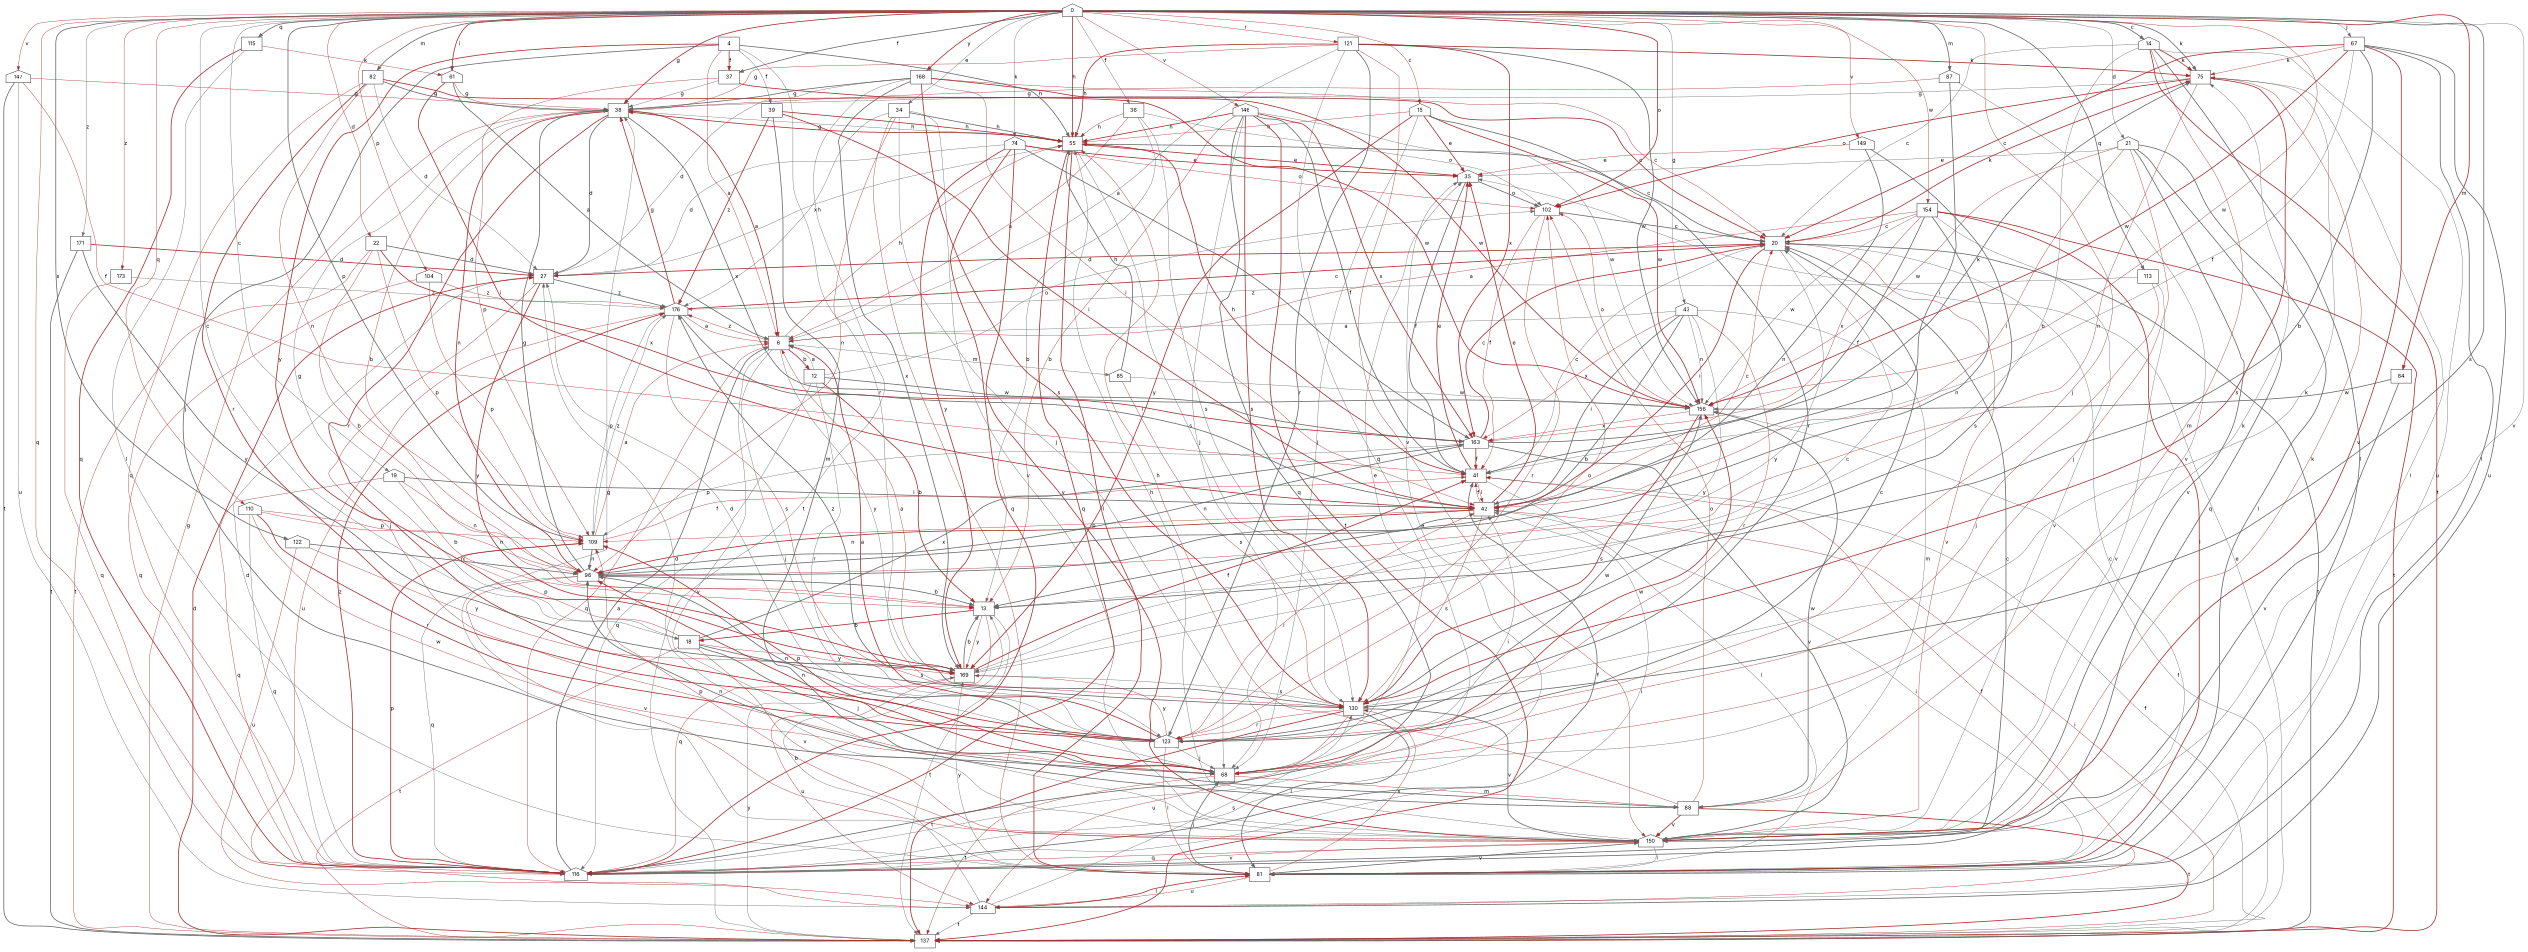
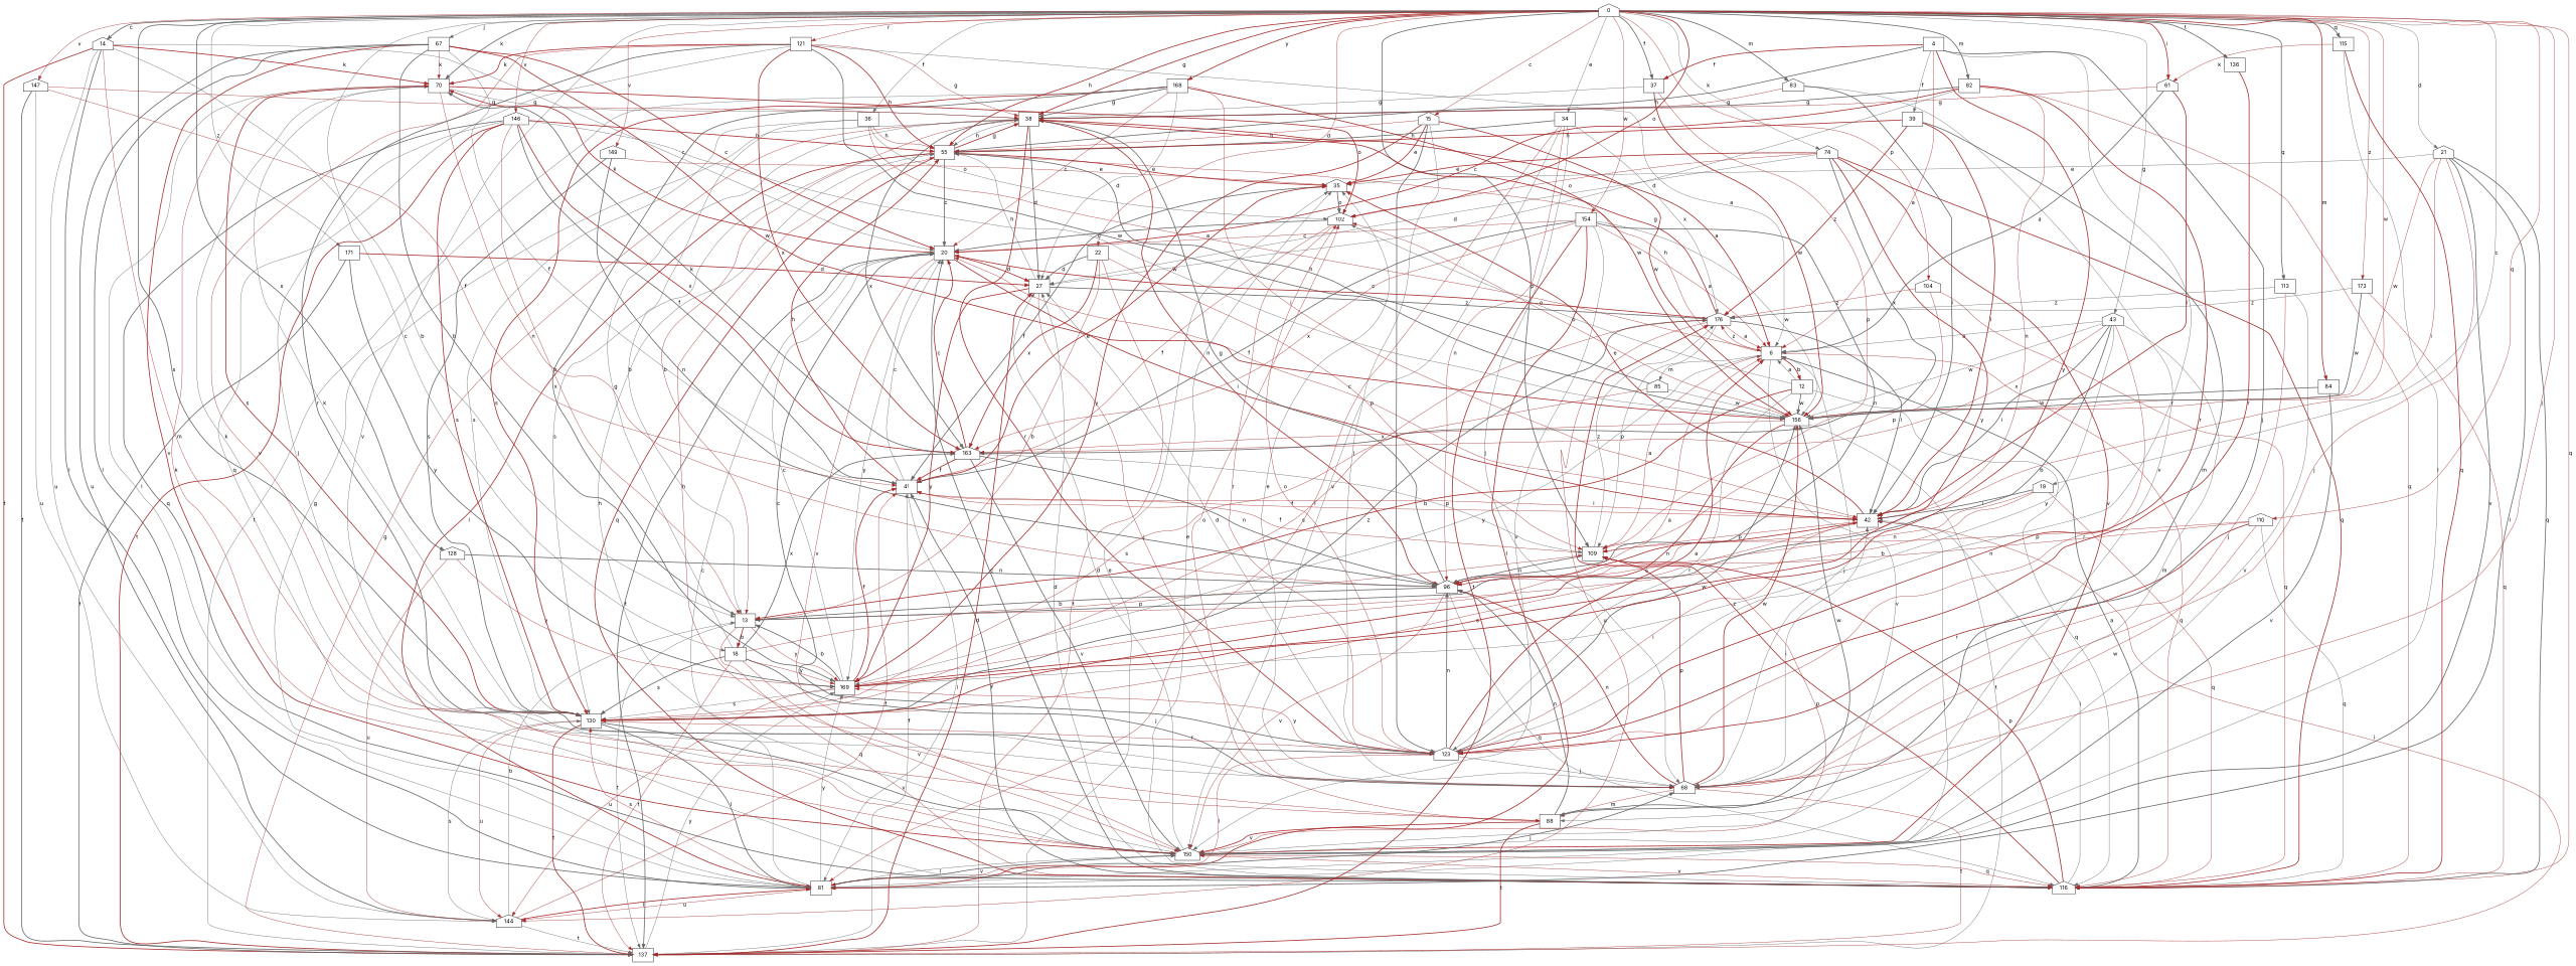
  strict digraph {
    fontname=Inter
    node [fontname=Inter shape=box]
    edge [color=brown fontname=Inter style=solid]
    0 [shape=house]
    14 [shape=house]
    15 [shape=house]
    18
    19 [shape=house]
    21 [shape=house]
    22
    34
    36
    37
    43 [shape=house]
    n12 [label=38]
    55
    61 [shape=house]
    67
-   68
+   68 [shape=house]
    74 [shape=house]
-   75
+   75 [label=70]
    82
-   83 [shape=house label=87]
+   83 [shape=house]
    84
    102 [shape=house]
    104 [shape=house]
    109
    110 [shape=house]
    113
    115
    116 [shape=house]
    121
-   128 [shape=house label=122]
+   128 [shape=house]
    130
+   136
    146 [shape=house]
    147 [shape=house]
    149 [shape=house]
    150 [shape=house]
    154
    156 [shape=house]
    168
    171
    173
    13
    137
    20
    81
    88
    144 [shape=house]
    123 [shape=house]
    169
    35 [shape=house]
    163 [shape=house]
    n52 [label=42]
    96 [shape=house]
    27
    176 [shape=house]
    6
    41
    4
    39
    12
    85 [shape=house]
    0 -> 14 [color=gray40 label=c style=bold]
    0 -> 15 [label=c]
    0 -> 18 [color=gray40 label=c]
    0 -> 19 [color=gray40 label=c]
    0 -> 21 [color=gray40 label=d]
    0 -> 22 [label=d]
    0 -> 34 [color=gray40 label=e]
    0 -> 36 [color=gray40 label=f]
    0 -> 37 [color=gray40 label=f style=bold]
    0 -> 43 [color=gray40 label=g]
    0 -> n12 [label=g style=bold]
    0 -> 55 [label=h style=bold]
    0 -> 61 [label=i style=bold]
    0 -> 67 [color=gray40 label=j]
    0 -> 68 [label=j]
    0 -> 74 [color=gray40 label=k]
    0 -> 75 [color=gray40 label=k style=bold]
    0 -> 82 [color=gray40 label=m style=bold]
    0 -> 83 [color=gray40 label=m style=bold]
    0 -> 84 [label=m style=bold]
    0 -> 102 [label=o style=bold]
    0 -> 104 [label=p]
    0 -> 109 [color=gray40 label=p style=bold]
    0 -> 110 [label=q]
    0 -> 113 [color=gray40 label=q style=bold]
    0 -> 115 [color=gray40 label=q style=bold]
    0 -> 116 [label=q]
    0 -> 121 [label=r]
    0 -> 128 [color=gray40 label=s style=bold]
    0 -> 130 [color=gray40 label=s style=bold]
+   0 -> 136 [color=gray40 label=t style=bold]
    0 -> 146 [label=v]
    0 -> 147 [label=v]
    0 -> 149 [label=v]
    0 -> 150 [color=gray40 label=v]
    0 -> 154 [label=w]
    0 -> 156 [label=w]
    0 -> 168 [label=y style=bold]
    0 -> 171 [color=gray40 label=z]
    0 -> 173 [label=z]
    14 -> 75 [label=k style=bold]
    14 -> 13 [color=gray40 label=b]
    14 -> 137 [label=t style=bold]
    14 -> 20 [color=gray40 label=c]
    14 -> 81 [color=gray40 label=l style=bold]
    14 -> 88 [label=m]
    14 -> 144 [color=gray40 label=u]
    15 -> 55 [label=h]
    15 -> 68 [color=gray40 label=j]
    15 -> 156 [label=w style=bold]
    15 -> 123 [color=gray40 label=r style=bold]
    15 -> 169 [label=y style=bold]
    15 -> 35 [label=e style=bold]
    18 -> n12 [color=gray40 label=g]
    18 -> 68 [color=gray40 label=j style=bold]
    18 -> 109 [label=p]
    18 -> 130 [color=gray40 label=s style=bold]
    18 -> 150 [label=v]
    18 -> 137 [label=t]
    18 -> 169 [label=y]
    18 -> 163 [color=gray40 label=x style=bold]
    19 -> 116 [label=q]
    19 -> 13 [label=b]
    19 -> n52 [color=gray40 label=i style=bold]
    19 -> 96 [label=n]
    21 -> 68 [label=j]
    21 -> 116 [color=gray40 label=q style=bold]
    21 -> 150 [color=gray40 label=v style=bold]
    21 -> 156 [label=w]
    21 -> 81 [color=gray40 label=l style=bold]
    21 -> 35 [color=gray40 label=e]
    21 -> n52 [label=i]
    22 -> 109 [label=p]
    22 -> 13 [label=b]
    22 -> 137 [label=t]
    22 -> 163 [label=x style=bold]
    22 -> 27 [color=gray40 label=d style=bold]
    34 -> 55 [color=gray40 label=h style=bold]
    34 -> 68 [color=gray40 label=j]
    34 -> 150 [color=gray40 label=v]
    34 -> 81 [label=l]
    34 -> 96 [label=n]
    34 -> 176 [color=gray40 label=x]
    36 -> 55 [label=h]
    36 -> 102 [color=gray40 label=o]
    36 -> 130 [color=gray40 label=s]
    36 -> 13 [color=gray40 label=b]
    36 -> 6 [label=a]
    37 -> n12 [color=gray40 label=g]
    37 -> 109 [label=p]
    37 -> 156 [label=w style=bold]
-   43 -> 156 [color=gray40 label=n]
+   43 -> 156 [color=gray40 label=w]
    43 -> 13 [color=gray40 label=b style=bold]
    43 -> 88 [color=gray40 label=m]
    43 -> 123 [label=r]
    43 -> 169 [color=gray40 label=y]
    43 -> 163 [label=x]
    43 -> n52 [color=gray40 label=i style=bold]
    43 -> 6 [color=gray40 label=a]
    n12 -> 55 [color=gray40 label=h]
    n12 -> 13 [label=b]
    n12 -> 123 [label=r style=bold]
    n12 -> 163 [color=gray40 label=x style=bold]
    n12 -> 96 [label=n style=bold]
    n12 -> 27 [color=gray40 label=d style=bold]
    n12 -> 6 [label=a style=bold]
    55 -> n12 [label=g style=bold]
    55 -> 116 [label=q style=bold]
    55 -> 130 [color=gray40 label=s]
    55 -> 20 [color=gray40 label=c style=bold]
    55 -> 81 [label=l style=bold]
    55 -> 35 [label=e style=bold]
    61 -> n12 [label=g]
    61 -> n52 [label=i style=bold]
    61 -> 6 [color=gray40 label=a style=bold]
    67 -> 75 [label=k]
    67 -> 150 [label=v style=bold]
    67 -> 156 [label=w style=bold]
    67 -> 13 [color=gray40 label=b style=bold]
    67 -> 20 [label=c style=bold]
    67 -> 81 [color=gray40 label=l style=bold]
    67 -> 144 [color=gray40 label=u style=bold]
    67 -> 41 [color=gray40 label=f]
    68 -> 75 [color=gray40 label=k]
    68 -> 109 [label=p style=bold]
    68 -> 156 [label=w style=bold]
    68 -> 137 [label=t]
    68 -> 88 [label=m]
    68 -> 35 [color=gray40 label=e]
    68 -> n52 [color=gray40 label=i]
    68 -> 96 [label=n style=bold]
    74 -> 102 [label=o]
    74 -> 116 [label=q style=bold]
    74 -> 150 [label=v style=bold]
    74 -> 169 [label=y style=bold]
    74 -> 35 [label=e style=bold]
    74 -> 163 [color=gray40 label=x style=bold]
    74 -> 27 [color=gray40 label=d]
    75 -> n12 [color=gray40 label=g]
    75 -> 102 [label=o style=bold]
    75 -> 130 [label=s style=bold]
    75 -> 81 [color=gray40 label=l]
    75 -> 96 [label=n]
    82 -> n12 [color=gray40 label=g style=bold]
    82 -> 116 [label=q]
    82 -> 20 [label=c style=bold]
    82 -> 123 [label=r style=bold]
    82 -> 96 [label=n]
    82 -> 27 [color=gray40 label=d]
    83 -> n12 [label=g]
    83 -> 150 [color=gray40 label=v]
    83 -> n52 [color=gray40 label=i style=bold]
    84 -> 150 [color=gray40 label=v style=bold]
    84 -> 156 [color=gray40 label=w style=bold]
    102 -> 20 [color=gray40 label=c style=bold]
    102 -> 123 [label=r]
    102 -> 41 [label=f]
    104 -> 109 [label=p]
    104 -> 116 [label=q]
    104 -> 176 [label=z]
    109 -> 96 [color=gray40 label=n style=bold]
    109 -> 176 [color=gray40 label=z]
    109 -> 6 [label=a]
    109 -> 41 [label=f]
    110 -> 68 [label=w]
    110 -> 109 [label=p]
    110 -> 116 [color=gray40 label=q]
    110 -> 123 [label=r style=bold]
    110 -> 96 [label=n]
    113 -> 68 [label=j]
    113 -> 150 [color=gray40 label=v]
    113 -> 176 [color=gray40 label=z]
    115 -> 61 [label=k]
    115 -> 116 [label=q style=bold]
    115 -> 81 [color=gray40 label=l]
    116 -> 109 [label=p style=bold]
    116 -> 150 [label=v]
    116 -> 20 [color=gray40 label=c style=bold]
    116 -> 35 [color=gray40 label=e]
    116 -> n52 [color=gray40 label=i]
    116 -> 27 [color=gray40 label=d]
    116 -> 176 [label=z style=bold]
    116 -> 6 [color=gray40 label=a style=bold]
    116 -> 41 [color=gray40 label=f style=bold]
    121 -> n12 [label=g]
    121 -> 55 [label=h style=bold]
    121 -> 75 [label=k style=bold]
    121 -> 116 [color=gray40 label=q]
    121 -> 150 [label=v]
    121 -> 156 [color=gray40 label=w style=bold]
    121 -> 123 [color=gray40 label=r style=bold]
    121 -> 163 [label=x style=bold]
    121 -> 6 [color=gray40 label=a]
    128 -> 144 [label=u]
    128 -> 169 [label=y]
    128 -> 96 [color=gray40 label=n style=bold]
    130 -> 75 [color=gray40 label=k]
    130 -> 150 [color=gray40 label=v style=bold]
    130 -> 137 [label=t style=bold]
    130 -> 81 [color=gray40 label=l style=bold]
    130 -> 144 [label=u]
    130 -> 123 [label=r]
    130 -> 176 [color=gray40 label=z style=bold]
+   136 -> 123 [label=r style=bold]
    146 -> 55 [label=h style=bold]
    146 -> 68 [color=gray40 label=j]
    146 -> 116 [color=gray40 label=q style=bold]
    146 -> 130 [label=s style=bold]
    146 -> 156 [color=gray40 label=w]
    146 -> 13 [label=b]
    146 -> 137 [label=t style=bold]
    146 -> 163 [label=x style=bold]
    146 -> 41 [color=gray40 label=f style=bold]
    147 -> n12 [label=g]
    147 -> 137 [color=gray40 label=t style=bold]
    147 -> 144 [color=gray40 label=u]
    147 -> 41 [label=f]
    149 -> 130 [color=gray40 label=s style=bold]
    149 -> 35 [label=e]
    149 -> 96 [color=gray40 label=n style=bold]
    150 -> 55 [color=gray40 label=h]
    150 -> 75 [label=k]
    150 -> 109 [label=p]
    150 -> 116 [label=q]
    150 -> 81 [color=gray40 label=l]
    150 -> 27 [color=gray40 label=d]
    154 -> 150 [color=gray40 label=v]
    154 -> 156 [color=gray40 label=w]
    154 -> 137 [label=t style=bold]
    154 -> 20 [label=c]
    154 -> 81 [label=l style=bold]
    154 -> 163 [label=x]
    154 -> 96 [color=gray40 label=n style=bold]
    154 -> 6 [label=a]
    154 -> 41 [color=gray40 label=f style=bold]
    156 -> 102 [label=o]
    156 -> 130 [label=s style=bold]
    156 -> 137 [color=gray40 label=t]
    156 -> 163 [label=x]
    168 -> n12 [color=gray40 label=g style=bold]
    168 -> 130 [label=s style=bold]
    168 -> 156 [label=w style=bold]
    168 -> 137 [color=gray40 label=t]
    168 -> 20 [label=c]
    168 -> 169 [color=gray40 label=x style=bold]
    168 -> n52 [label=i]
    168 -> 27 [color=gray40 label=d]
    171 -> 137 [color=gray40 label=t style=bold]
    171 -> 169 [color=gray40 label=y style=bold]
    171 -> 27 [label=d style=bold]
    173 -> 116 [label=q]
+   173 -> 156 [color=gray40 label=w style=bold]
    173 -> 176 [color=gray40 label=z]
    13 -> 18 [label=b style=bold]
    13 -> 116 [label=q]
    13 -> 137 [color=gray40 label=t]
    13 -> 169 [label=y]
    137 -> n12 [label=g]
    137 -> 169 [color=gray40 label=y]
    137 -> 35 [color=gray40 label=e]
    137 -> n52 [label=i]
    137 -> 27 [label=d style=bold]
    137 -> 41 [color=gray40 label=f]
    20 -> 75 [label=k style=bold]
    20 -> 150 [label=v]
    20 -> 137 [color=gray40 label=t style=bold]
    20 -> 169 [color=gray40 label=y]
    20 -> n52 [label=i style=bold]
    20 -> 27 [label=d style=bold]
    81 -> n12 [color=gray40 label=g]
    81 -> 68 [color=gray40 label=j style=bold]
    81 -> 130 [label=s]
    81 -> 150 [color=gray40 label=v style=bold]
    81 -> 20 [color=gray40 label=c]
    81 -> 144 [label=u]
    81 -> 169 [color=gray40 label=y]
    81 -> n52 [color=gray40 label=i]
    88 -> 55 [label=h]
    88 -> 102 [label=o]
    88 -> 150 [label=v style=bold]
    88 -> 156 [color=gray40 label=w style=bold]
    88 -> 137 [label=t style=bold]
    88 -> 96 [color=gray40 label=n style=bold]
    144 -> 130 [color=gray40 label=s]
    144 -> 13 [color=gray40 label=b]
    144 -> 137 [color=gray40 label=t]
    144 -> 81 [label=l style=bold]
    144 -> 41 [label=f]
    123 -> 68 [color=gray40 label=j]
    123 -> 102 [label=o]
    123 -> 156 [color=gray40 label=w style=bold]
    123 -> 20 [color=gray40 label=c style=bold]
    123 -> 81 [label=l]
    123 -> 169 [label=y]
    123 -> n52 [label=i]
    123 -> 96 [color=gray40 label=n style=bold]
    123 -> 27 [color=gray40 label=d]
    123 -> 6 [label=a style=bold]
    169 -> 130 [color=gray40 label=s]
    169 -> 13 [color=gray40 label=b style=bold]
    169 -> 20 [color=gray40 label=c]
    169 -> 144 [label=u]
    169 -> 6 [label=a]
    169 -> 41 [label=f style=bold]
    35 -> 102 [color=gray40 label=o style=bold]
    35 -> 41 [color=gray40 label=f style=bold]
    163 -> 75 [color=gray40 label=k style=bold]
    163 -> 109 [color=gray40 label=p]
    163 -> 150 [color=gray40 label=v style=bold]
    163 -> 20 [label=c style=bold]
    163 -> 96 [color=gray40 label=n style=bold]
    163 -> 41 [label=f style=bold]
    n52 -> 109 [label=p]
    n52 -> 130 [label=s]
    n52 -> 20 [label=c]
    n52 -> 35 [label=e style=bold]
    n52 -> 96 [label=n style=bold]
    n52 -> 41 [label=f]
    96 -> n12 [color=gray40 label=g style=bold]
    96 -> 116 [color=gray40 label=q]
    96 -> 150 [label=v]
    96 -> 13 [color=gray40 label=b style=bold]
    27 -> 55 [color=gray40 label=h]
    27 -> 68 [label=j]
    27 -> 169 [label=y style=bold]
    27 -> 176 [color=gray40 label=z style=bold]
    176 -> n12 [label=g style=bold]
    176 -> 109 [color=gray40 label=p]
    176 -> 130 [label=s]
    176 -> 20 [label=c style=bold]
    176 -> 144 [label=u]
    176 -> n52 [color=gray40 label=i style=bold]
    176 -> 6 [label=a]
    6 -> 55 [label=h]
    6 -> 68 [color=gray40 label=j]
    6 -> 116 [label=q]
    6 -> 150 [color=gray40 label=v]
    6 -> 169 [color=gray40 label=y]
    6 -> 176 [label=z]
    6 -> 12 [label=b style=bold]
    6 -> 85 [color=gray40 label=m]
    41 -> 55 [label=h style=bold]
    41 -> 20 [color=gray40 label=c]
    41 -> 81 [color=gray40 label=l]
    41 -> 35 [label=e style=bold]
    41 -> n52 [label=i]
    4 -> 37 [label=f style=bold]
    4 -> 55 [color=gray40 label=h style=bold]
    4 -> 68 [color=gray40 label=j style=bold]
    4 -> 123 [color=gray40 label=r]
    4 -> 169 [label=y style=bold]
    4 -> 6 [label=a]
    4 -> 39 [color=gray40 label=f]
    39 -> 55 [label=h style=bold]
    39 -> 88 [color=gray40 label=m style=bold]
    39 -> n52 [label=i style=bold]
    39 -> 176 [label=z style=bold]
    12 -> 102 [color=gray40 label=o]
    12 -> 116 [color=gray40 label=q]
    12 -> 156 [color=gray40 label=w style=bold]
    12 -> 13 [label=b style=bold]
    12 -> 123 [color=gray40 label=r]
    12 -> 6 [color=gray40 label=a]
    85 -> 55 [color=gray40 label=h style=bold]
    85 -> 130 [label=s]
    85 -> 156 [color=gray40 label=w]
  }
